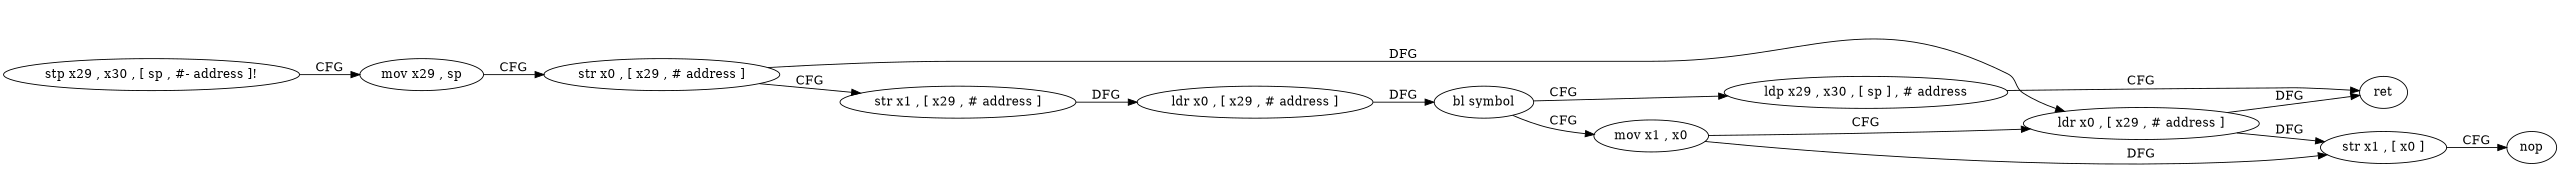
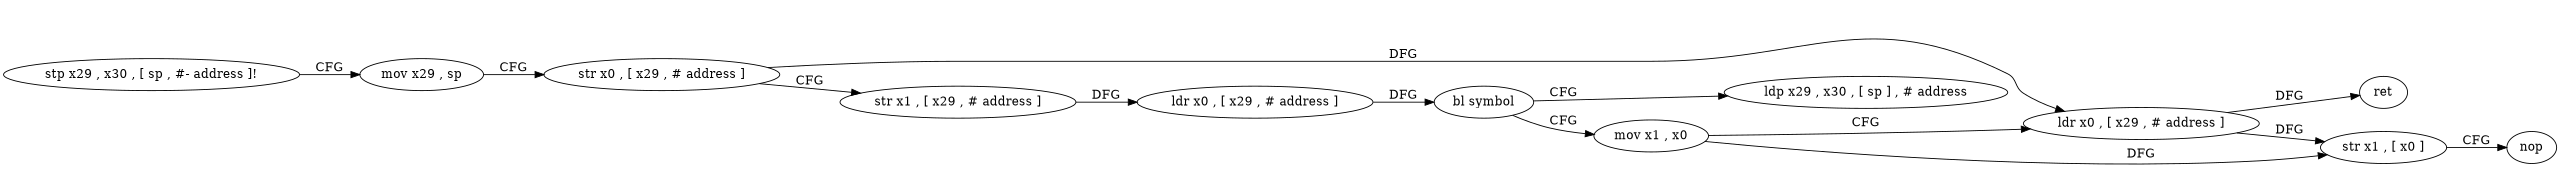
  digraph {
    rankdir=LR
    n1 [label="stp x29 , x30 , [ sp , #- address ]!"]
    n2 [label="mov x29 , sp"]
    n3 [label="str x0 , [ x29 , # address ]"]
    n4 [label="str x1 , [ x29 , # address ]"]
    n5 [label="ldr x0 , [ x29 , # address ]"]
    n6 [label="ldr x0 , [ x29 , # address ]"]
    n7 [label="str x1 , [ x0 ]"]
    n8 [label=ret]
    n9 [label="bl symbol"]
    n10 [label="mov x1 , x0"]
    n11 [label="ldp x29 , x30 , [ sp ] , # address"]
    n12 [label=nop]
    n1 -> n2 [label=CFG]
    n2 -> n3 [label=CFG]
    n3 -> n4 [label=CFG]
    n3 -> n5 [label=DFG]
    n4 -> n6 [label=DFG]
    n5 -> n7 [label=DFG]
    n5 -> n8 [label=DFG]
    n6 -> n9 [label=DFG]
    n7 -> n12 [label=CFG]
    n9 -> n10 [label=CFG]
    n9 -> n11 [label=CFG]
    n10 -> n5 [label=CFG]
    n10 -> n7 [label=DFG]
-   n11 -> n8 [label=CFG]
  }
